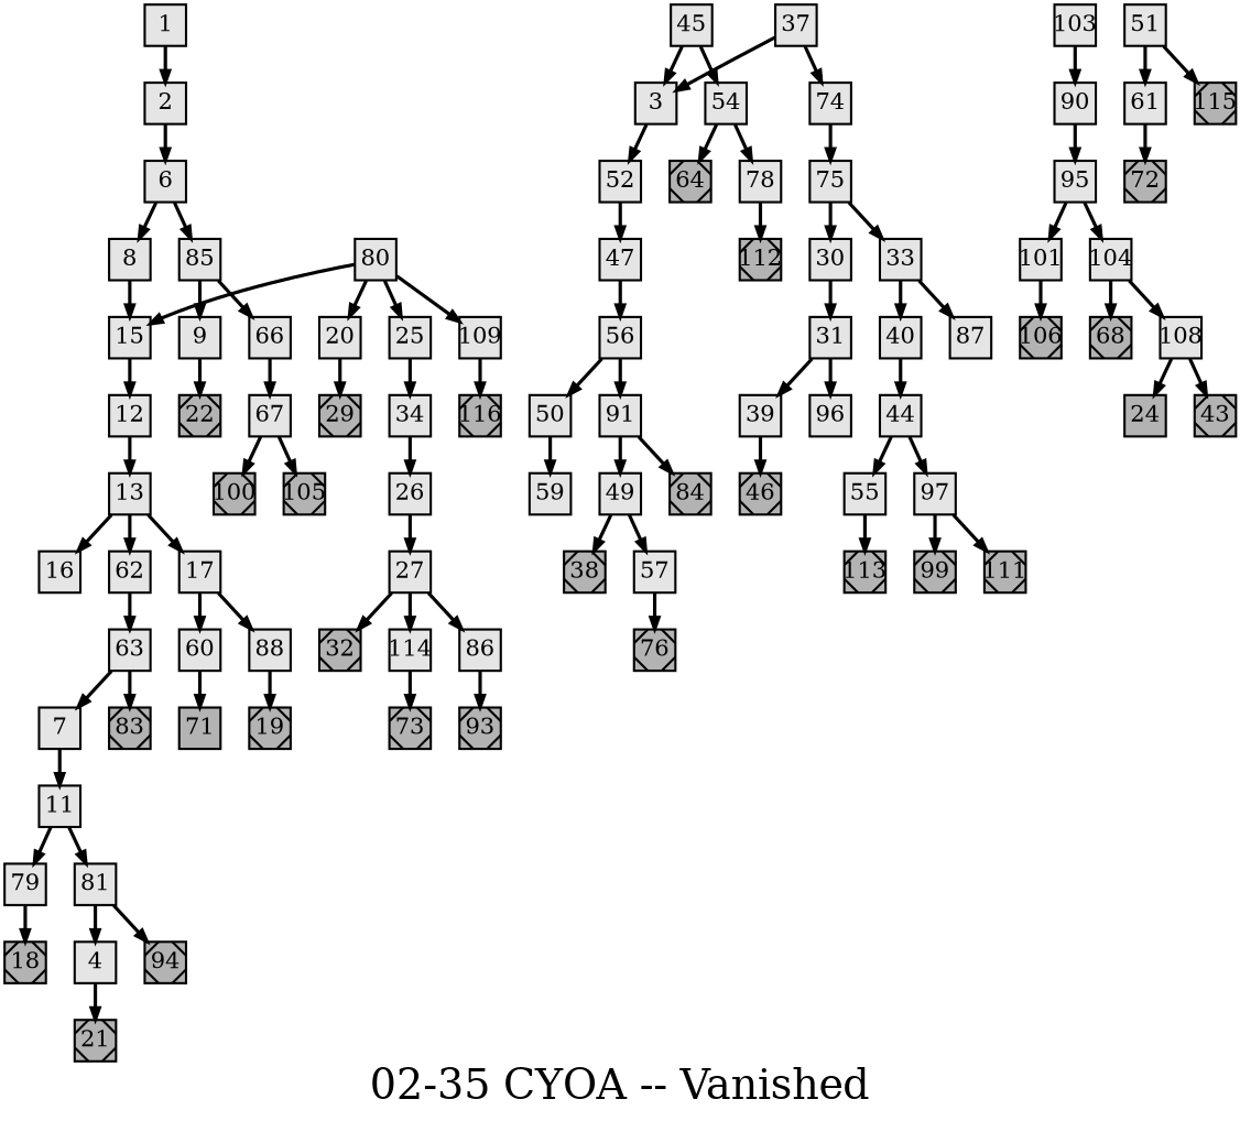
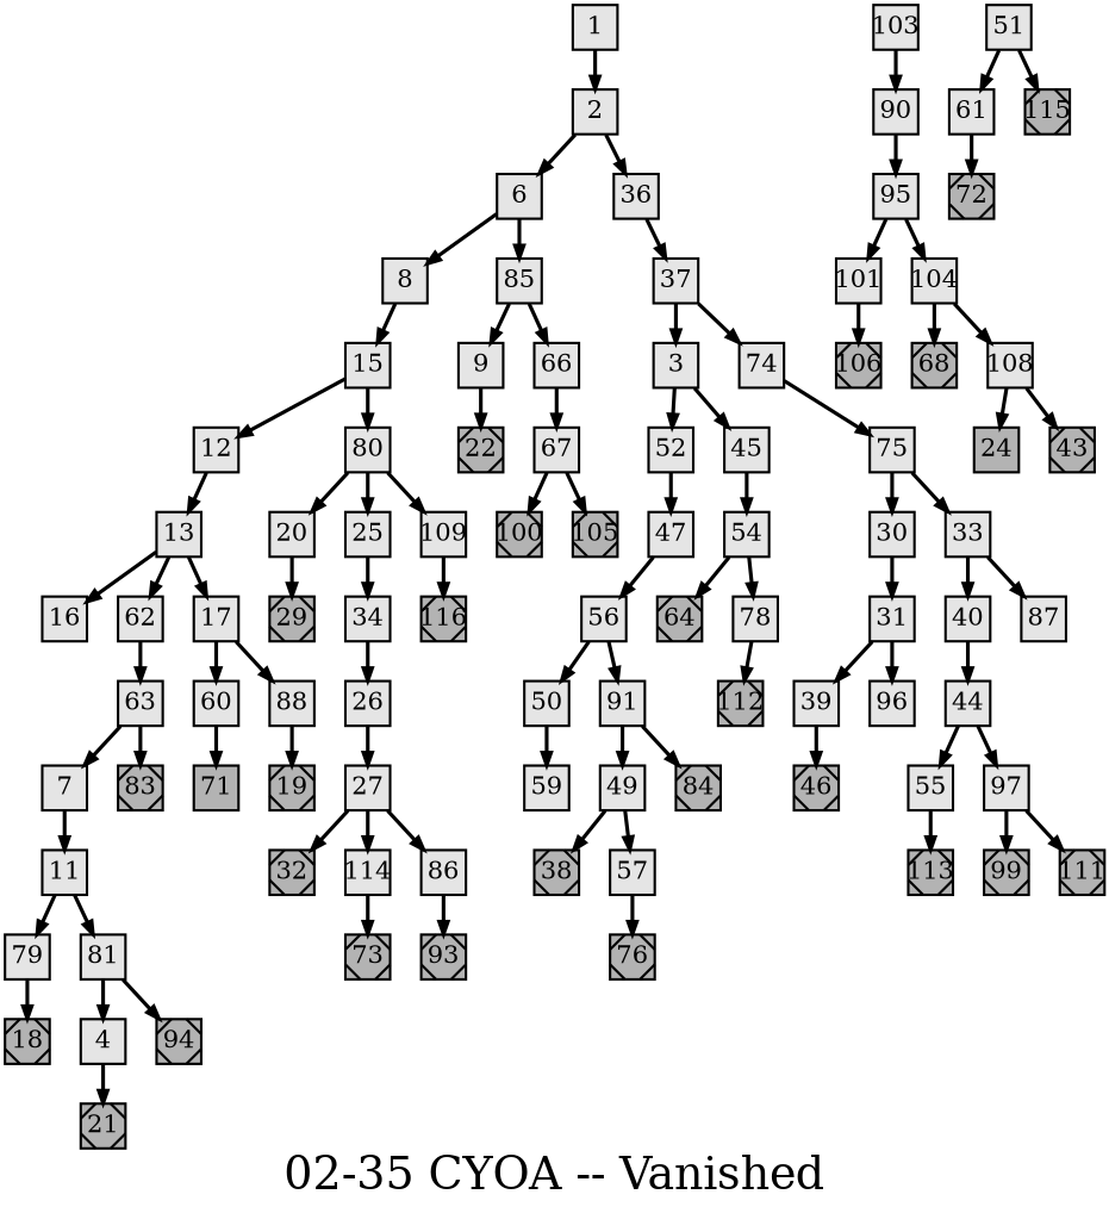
  digraph {
    fontsize=36
    label="02-35 CYOA -- Vanished"
    nodesep=0.35
    ordering=out
    rankdir=TB
    ranksep=0.45
    node [fillcolor=grey90 fixedsize=true fontsize=20 labelfloat=true margin="0,0" penwidth=2 regular=true shape=rect style=filled]
    edge [fontsize=12 labelfloat=true penwidth=3]
    1
    2
    6
+   36
    8
    85
    37
    15
    9
    66
    3
    74
    n13 [label=47]
    52
    45
    54
    56
    64 [fillcolor=grey70 shape=Msquare]
    78
    21 [fillcolor=grey70 shape=Msquare]
    4
    12
    80
    22 [fillcolor=grey70 shape=Msquare]
    67
    11
    79
    81
    7
    18 [fillcolor=grey70 shape=Msquare]
    94 [fillcolor=grey70 shape=Msquare]
    13
    20
    25
    109
    16
    62
    17
    63
    60
    88
    83 [fillcolor=grey70 shape=Msquare]
    29 [fillcolor=grey70 shape=Msquare]
    34
    116 [fillcolor=grey70 shape=Msquare]
    71 [fillcolor=grey70 shape=box]
    19 [fillcolor=grey70 shape=Msquare]
    24 [fillcolor=grey70 shape=box]
    26
    27
    32 [fillcolor=grey70 shape=Msquare]
    114
    86
    73 [fillcolor=grey70 shape=Msquare]
    93 [fillcolor=grey70 shape=Msquare]
    30
    31
    39
    96
    46 [fillcolor=grey70 shape=Msquare]
    103
    90
    40
    44
    33
    87
    55
    97
    75
    38 [fillcolor=grey70 shape=Msquare]
    113 [fillcolor=grey70 shape=Msquare]
    99 [fillcolor=grey70 shape=Msquare]
    111 [fillcolor=grey70 shape=Msquare]
    43 [fillcolor=grey70 shape=Msquare]
    112 [fillcolor=grey70 shape=Msquare]
    50
    91
    59
    49
    84 [fillcolor=grey70 shape=Msquare]
    57
    76 [fillcolor=grey70 shape=Msquare]
    51
    61
    115 [fillcolor=grey70 shape=Msquare]
    72 [fillcolor=grey70 shape=Msquare]
    100 [fillcolor=grey70 shape=Msquare]
    105 [fillcolor=grey70 shape=Msquare]
    68 [fillcolor=grey70 shape=Msquare]
    95
    101
    104
    106 [fillcolor=grey70 shape=Msquare]
    108
    1 -> 2
    2 -> 6
+   2 -> 36
    6 -> 8
    6 -> 85
+   36 -> 37
    8 -> 15
    85 -> 9
    85 -> 66
    37 -> 3
    37 -> 74
    15 -> 12
-   80 -> 15
+   15 -> 80
    9 -> 22
    66 -> 67
    3 -> 52
-   45 -> 3
+   3 -> 45
    74 -> 75
    n13 -> 56
    52 -> n13
    45 -> 54
    54 -> 64
    54 -> 78
    56 -> 50
    56 -> 91
    78 -> 112
    4 -> 21
    12 -> 13
    80 -> 20
    80 -> 25
    80 -> 109
    67 -> 100
    67 -> 105
    11 -> 79
    11 -> 81
    79 -> 18
    81 -> 4
    81 -> 94
    7 -> 11
    13 -> 16
    13 -> 62
    13 -> 17
    20 -> 29
    25 -> 34
    109 -> 116
    62 -> 63
    17 -> 60
    17 -> 88
    63 -> 7
    63 -> 83
    60 -> 71
    88 -> 19
    34 -> 26
    26 -> 27
    27 -> 32
    27 -> 114
    27 -> 86
    114 -> 73
    86 -> 93
    30 -> 31
    31 -> 39
    31 -> 96
    39 -> 46
    103 -> 90
    90 -> 95
    40 -> 44
    44 -> 55
    44 -> 97
    33 -> 40
    33 -> 87
    55 -> 113
    97 -> 99
    97 -> 111
    75 -> 30
    75 -> 33
    50 -> 59
    91 -> 49
    91 -> 84
    49 -> 38
    49 -> 57
    57 -> 76
    51 -> 61
    51 -> 115
    61 -> 72
    95 -> 101
    95 -> 104
    101 -> 106
    104 -> 68
    104 -> 108
    108 -> 24
    108 -> 43
  }
